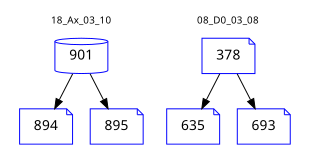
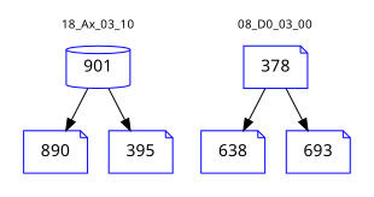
  digraph {
    fontname="Noto Sans"
    node [color=blue fontname="Noto Sans" shape=note]
    edge [color=black fontname="Noto Sans"]
    n1 [label=901 shape=cylinder]
-   n2 [label=894]
-   n3 [label=895]
+   n2 [label=890]
+   n3 [label=395]
    n4 [label=378]
-   n5 [label=635]
+   n5 [label=638]
    n6 [label=693]
    subgraph cluster_1 {
      color=white
      fontsize=10
      label="18_Ax_03_10"
      n1
      n2
      n3
    }
    subgraph cluster_2 {
      color=white
      fontsize=10
-     label="08_D0_03_08"
+     label="08_D0_03_00"
      n4
      n5
      n6
    }
    n1 -> n2
    n1 -> n3
    n4 -> n5
    n4 -> n6
  }
